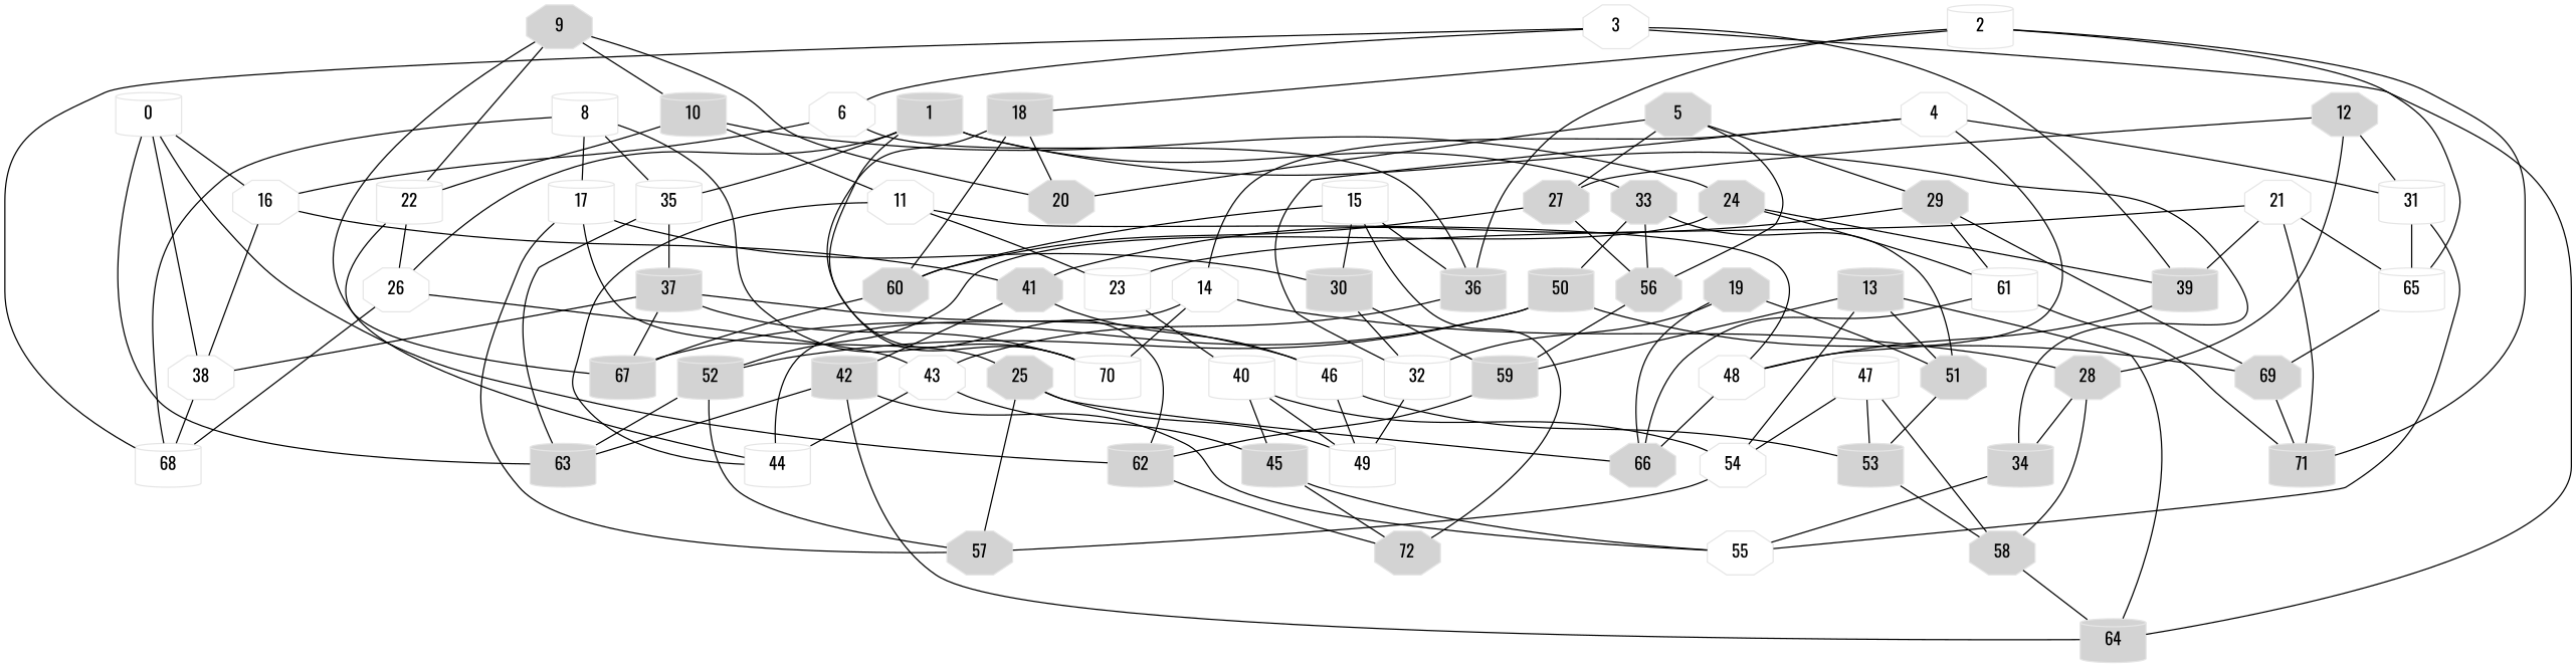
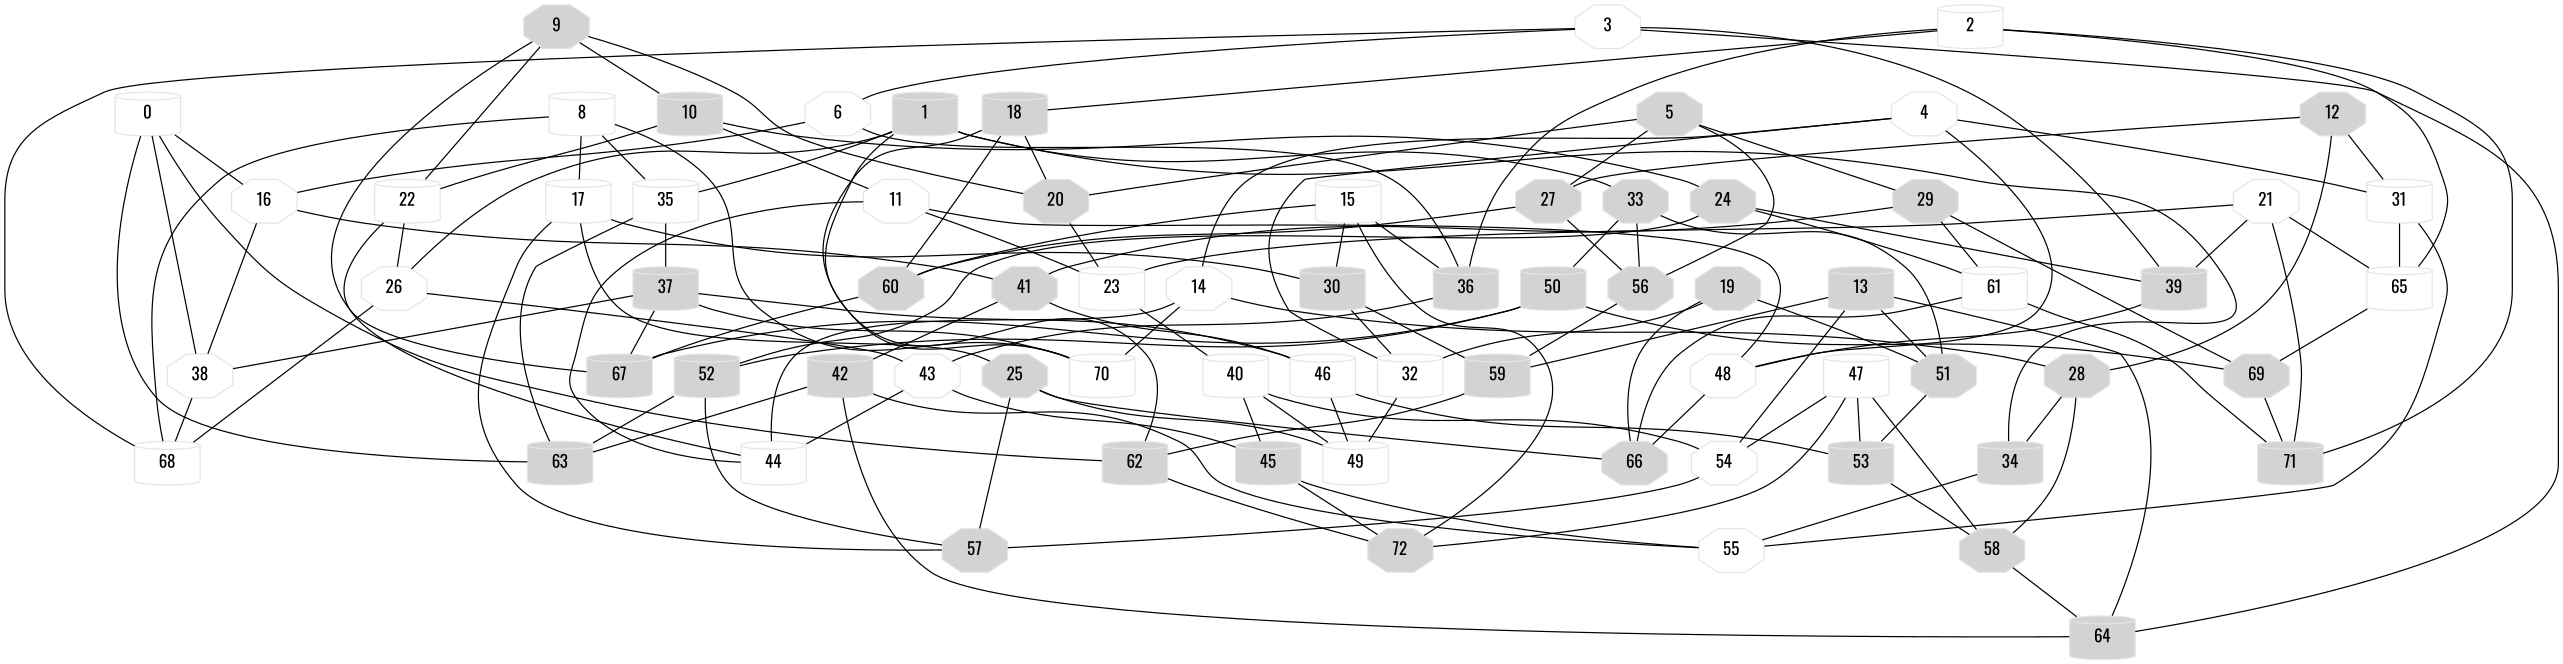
  graph {
    fontname=Oswald
    node [color=gray90 fillcolor=lightgrey fontname=Oswald shape=cylinder style=filled]
    edge [fontname=Oswald]
    26 [fillcolor=white shape=octagon]
    1
    33 [shape=octagon]
    34
    62
    35 [fillcolor=white]
    68 [fillcolor=white]
    43 [fillcolor=white shape=octagon]
    56 [shape=octagon]
    51 [shape=octagon]
    50
    55 [fillcolor=white shape=octagon]
    72 [shape=octagon]
    2 [fillcolor=white]
    18
    36
    65 [fillcolor=white]
    71
    20 [shape=octagon]
    70 [fillcolor=white]
    60 [shape=octagon]
    69 [shape=octagon]
    3 [fillcolor=white shape=octagon]
    6 [fillcolor=white shape=octagon]
    39
    64
    16 [fillcolor=white shape=octagon]
    48 [fillcolor=white shape=octagon]
    4 [fillcolor=white shape=octagon]
    14 [fillcolor=white shape=octagon]
    31 [fillcolor=white]
    32 [fillcolor=white]
    44 [fillcolor=white]
    28 [shape=octagon]
    49 [fillcolor=white]
    66 [shape=octagon]
    5 [shape=octagon]
    27 [shape=octagon]
    29 [shape=octagon]
    23 [fillcolor=white]
    41 [shape=octagon]
    61 [fillcolor=white]
    59
    38 [fillcolor=white shape=octagon]
    n45 [fillcolor=white label=0]
    63
    8 [fillcolor=white]
    17 [fillcolor=white]
    30
    25 [shape=octagon]
    57 [shape=octagon]
    37
    9 [shape=octagon]
    67
    10
    22 [fillcolor=white]
    11 [fillcolor=white shape=octagon]
    24 [shape=octagon]
    52
    40 [fillcolor=white]
    12 [shape=octagon]
    58 [shape=octagon]
    13
    54 [fillcolor=white shape=octagon]
    53
    15 [fillcolor=white]
    46 [fillcolor=white]
    42
    19 [shape=octagon]
    21 [fillcolor=white shape=octagon]
    45
    47 [fillcolor=white]
    26 -- 68
    26 -- 43
    1 -- 26
    1 -- 33
    1 -- 34
    1 -- 62
    1 -- 35
    33 -- 56
    33 -- 51
    33 -- 50
    34 -- 55
    62 -- 72
    35 -- 63
    35 -- 37
    43 -- 44
    43 -- 45
    56 -- 59
    51 -- 53
    50 -- 69
    50 -- 67
    50 -- 52
    2 -- 18
    2 -- 36
    2 -- 65
    2 -- 71
    18 -- 20
    18 -- 70
    18 -- 60
    36 -- 43
    65 -- 69
+   20 -- 23
    60 -- 67
    69 -- 71
    3 -- 68
    3 -- 6
    3 -- 39
    3 -- 64
    6 -- 36
    6 -- 16
    39 -- 48
    16 -- 41
    16 -- 38
    48 -- 66
    4 -- 48
    4 -- 14
    4 -- 31
    4 -- 32
    14 -- 70
    14 -- 44
    14 -- 28
    31 -- 55
    31 -- 65
    32 -- 49
    28 -- 34
    28 -- 58
    5 -- 56
    5 -- 20
    5 -- 27
    5 -- 29
    27 -- 56
    27 -- 60
    29 -- 69
    29 -- 41
    29 -- 61
    23 -- 40
    41 -- 46
    41 -- 42
    61 -- 71
    61 -- 66
    59 -- 62
    38 -- 68
    n45 -- 62
    n45 -- 16
    n45 -- 38
    n45 -- 63
    8 -- 35
    8 -- 68
    8 -- 70
    8 -- 17
    17 -- 30
    17 -- 25
    17 -- 57
    30 -- 32
    30 -- 59
    25 -- 49
    25 -- 66
    25 -- 57
    37 -- 70
    37 -- 38
    37 -- 67
    37 -- 46
    9 -- 20
    9 -- 67
    9 -- 10
    9 -- 22
    10 -- 22
    10 -- 11
    10 -- 24
    22 -- 26
    22 -- 44
    11 -- 48
    11 -- 44
    11 -- 23
    24 -- 39
    24 -- 61
    24 -- 52
    52 -- 63
    52 -- 57
    40 -- 49
    40 -- 54
    40 -- 45
    12 -- 31
    12 -- 28
    12 -- 27
    58 -- 64
    13 -- 51
    13 -- 64
    13 -- 59
    13 -- 54
    54 -- 57
    53 -- 58
    15 -- 72
    15 -- 36
    15 -- 60
    15 -- 30
    46 -- 49
    46 -- 53
    42 -- 55
    42 -- 64
    42 -- 63
    19 -- 51
    19 -- 32
    19 -- 66
    21 -- 65
    21 -- 71
    21 -- 39
    21 -- 23
    45 -- 55
    45 -- 72
+   47 -- 72
    47 -- 58
    47 -- 54
    47 -- 53
  }
